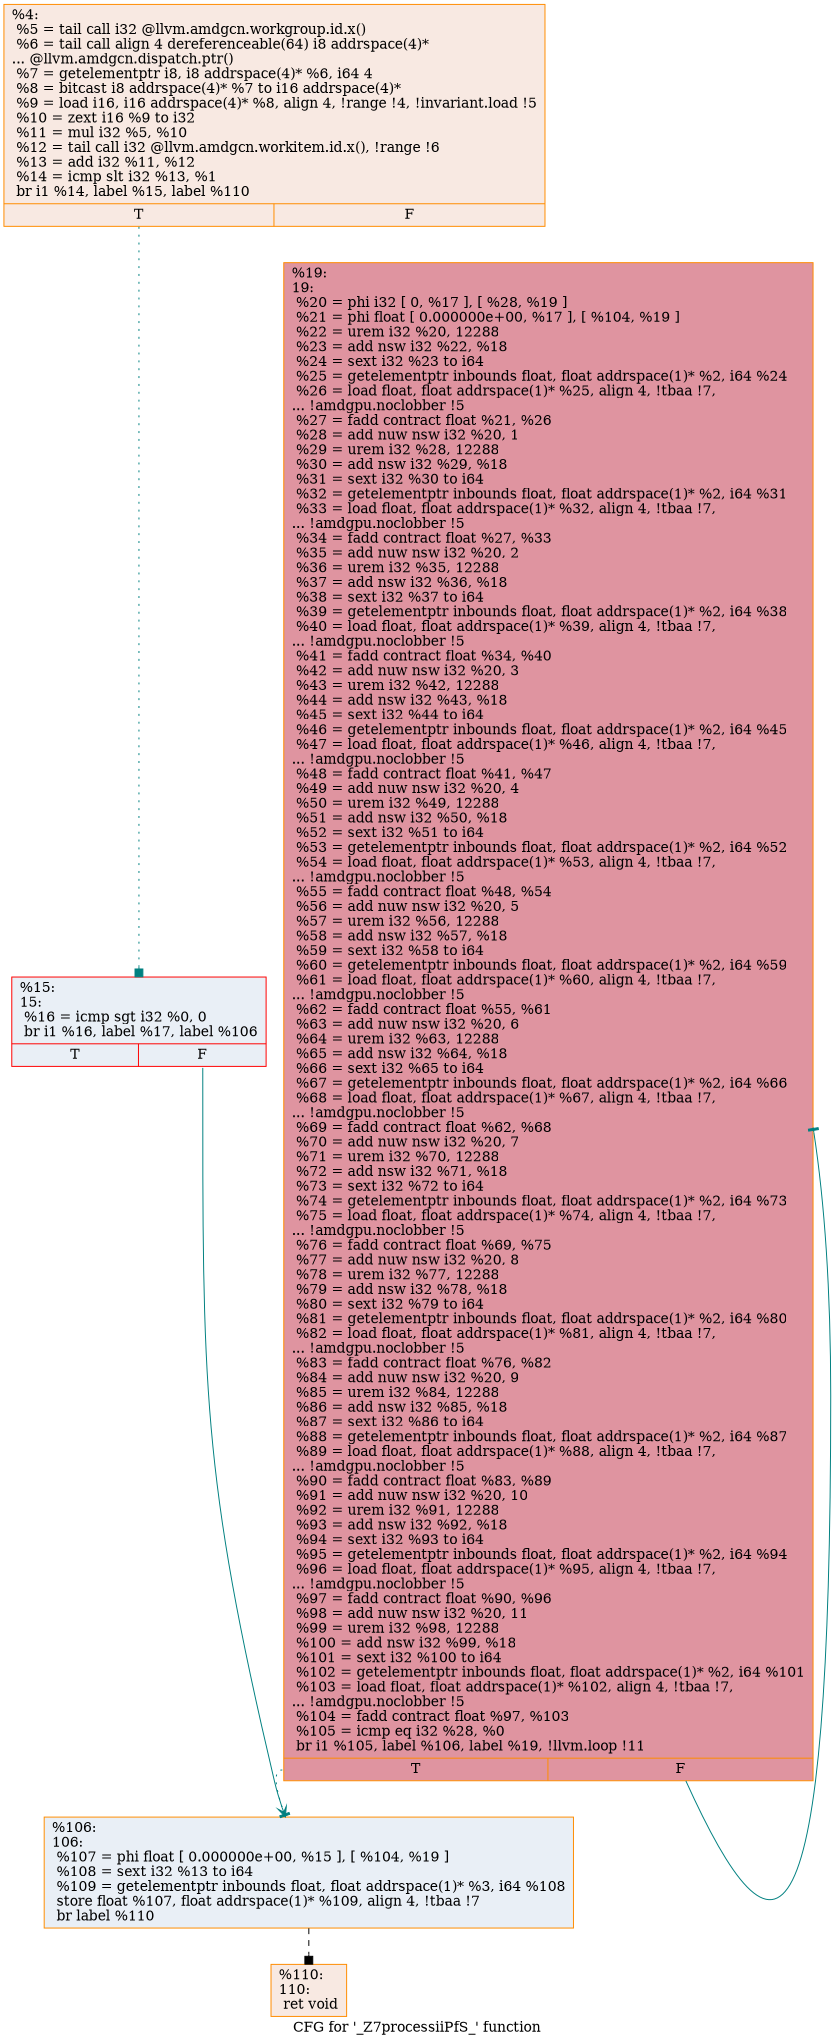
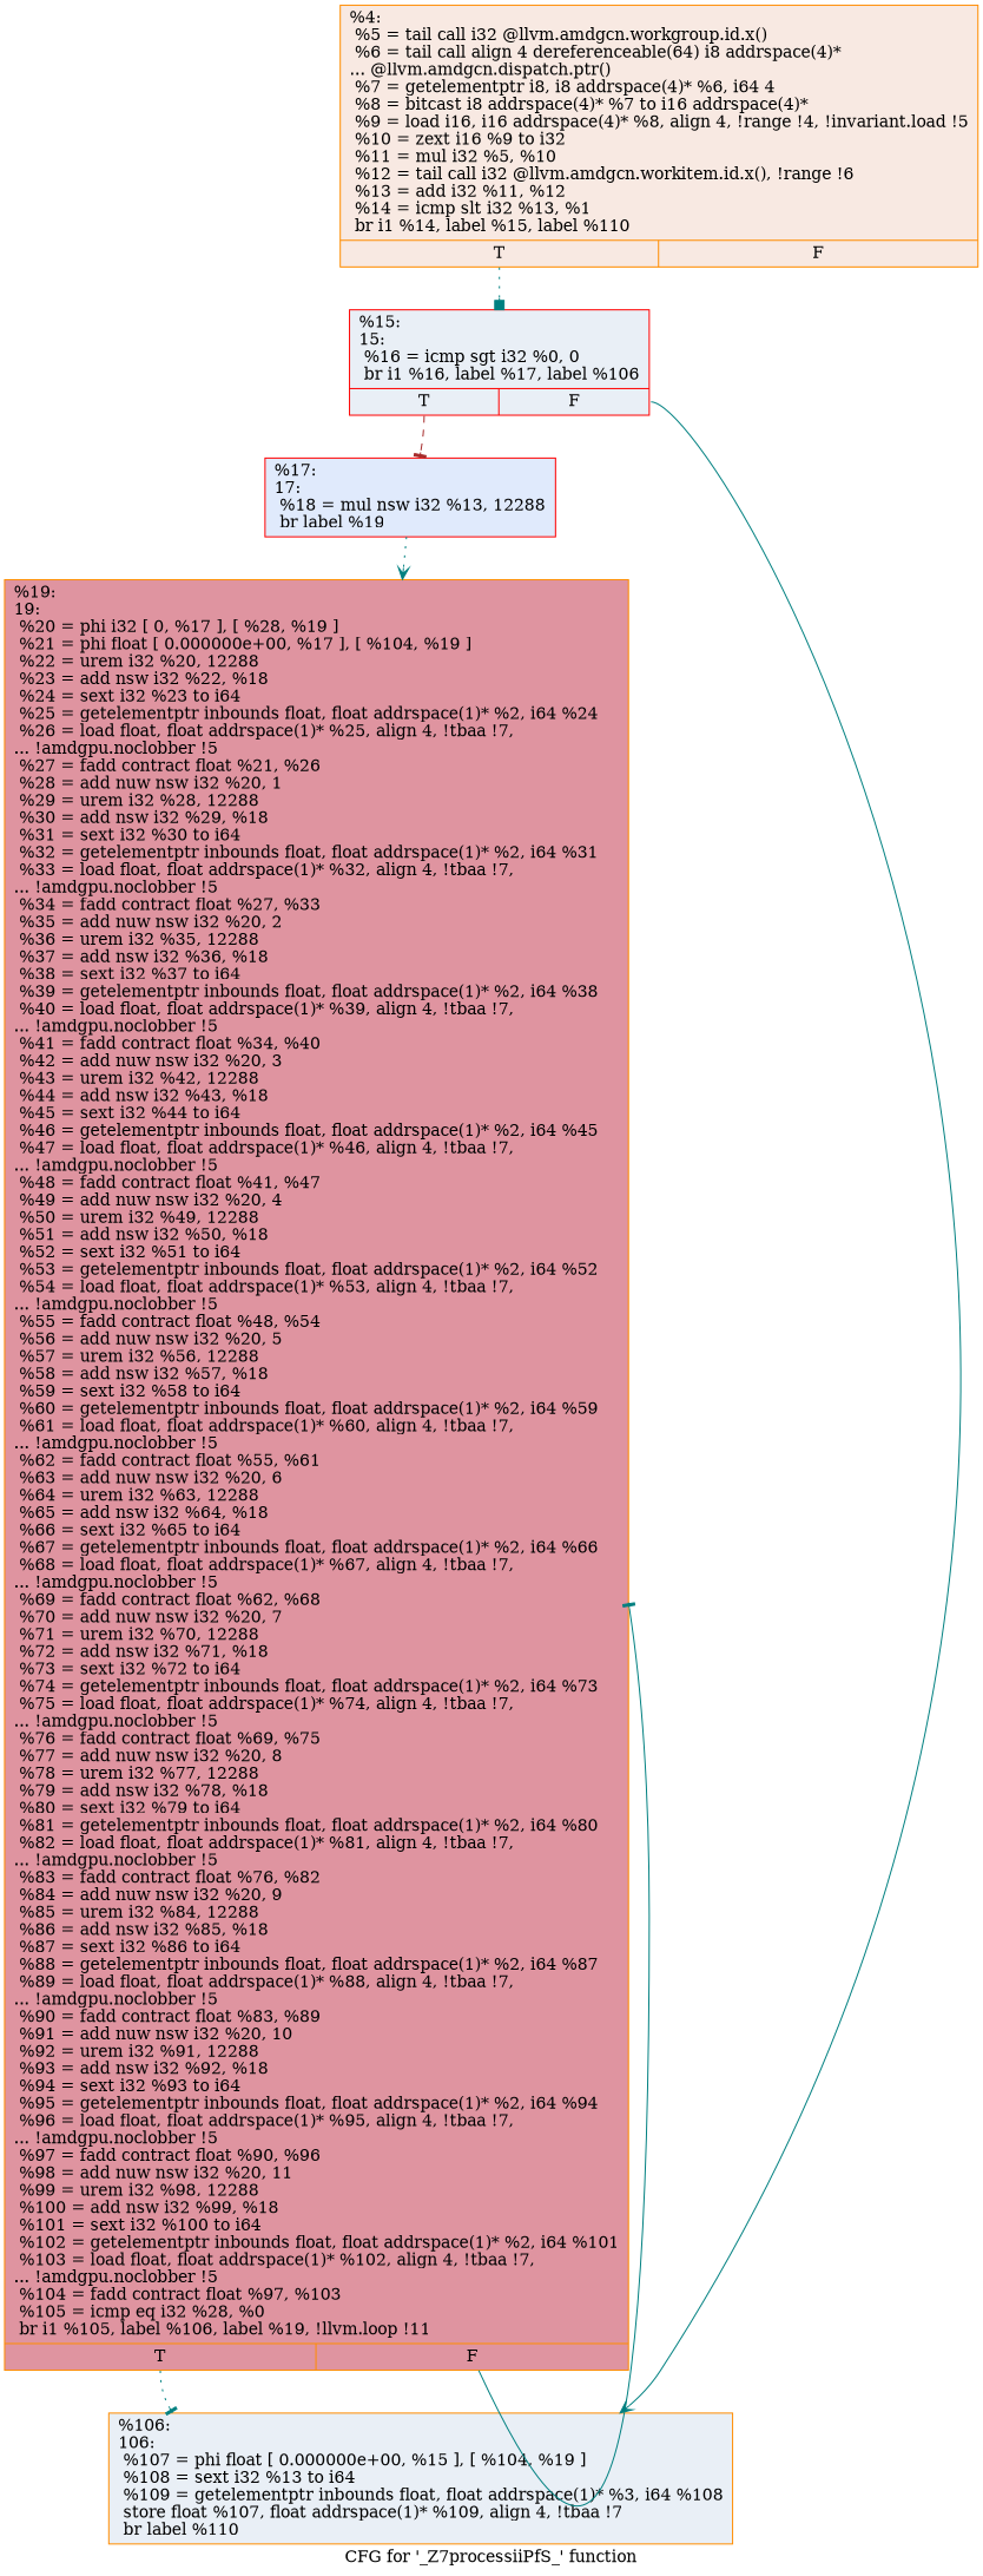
  digraph {
    label="CFG for '_Z7processiiPfS_' function"
    node [color=darkorange fillcolor="#efcebd70" shape=record style=filled]
    edge [arrowhead=tee color=teal style=dotted tailport=s0]
    n1 [label="{%4:\l  %5 = tail call i32 @llvm.amdgcn.workgroup.id.x()\l  %6 = tail call align 4 dereferenceable(64) i8 addrspace(4)*\l... @llvm.amdgcn.dispatch.ptr()\l  %7 = getelementptr i8, i8 addrspace(4)* %6, i64 4\l  %8 = bitcast i8 addrspace(4)* %7 to i16 addrspace(4)*\l  %9 = load i16, i16 addrspace(4)* %8, align 4, !range !4, !invariant.load !5\l  %10 = zext i16 %9 to i32\l  %11 = mul i32 %5, %10\l  %12 = tail call i32 @llvm.amdgcn.workitem.id.x(), !range !6\l  %13 = add i32 %11, %12\l  %14 = icmp slt i32 %13, %1\l  br i1 %14, label %15, label %110\l|{<s0>T|<s1>F}}"]
    n2 [color=red fillcolor="#cedaeb70" label="{%15:\l15:                                               \l  %16 = icmp sgt i32 %0, 0\l  br i1 %16, label %17, label %106\l|{<s0>T|<s1>F}}"]
+   n3 [color=red fillcolor="#b9d0f970" label="{%17:\l17:                                               \l  %18 = mul nsw i32 %13, 12288\l  br label %19\l}"]
    n4 [fillcolor="#cedaeb70" label="{%106:\l106:                                              \l  %107 = phi float [ 0.000000e+00, %15 ], [ %104, %19 ]\l  %108 = sext i32 %13 to i64\l  %109 = getelementptr inbounds float, float addrspace(1)* %3, i64 %108\l  store float %107, float addrspace(1)* %109, align 4, !tbaa !7\l  br label %110\l}"]
-   n5 [label="{%110:\l110:                                              \l  ret void\l}"]
    n6 [fillcolor="#b70d2870" label="{%19:\l19:                                               \l  %20 = phi i32 [ 0, %17 ], [ %28, %19 ]\l  %21 = phi float [ 0.000000e+00, %17 ], [ %104, %19 ]\l  %22 = urem i32 %20, 12288\l  %23 = add nsw i32 %22, %18\l  %24 = sext i32 %23 to i64\l  %25 = getelementptr inbounds float, float addrspace(1)* %2, i64 %24\l  %26 = load float, float addrspace(1)* %25, align 4, !tbaa !7,\l... !amdgpu.noclobber !5\l  %27 = fadd contract float %21, %26\l  %28 = add nuw nsw i32 %20, 1\l  %29 = urem i32 %28, 12288\l  %30 = add nsw i32 %29, %18\l  %31 = sext i32 %30 to i64\l  %32 = getelementptr inbounds float, float addrspace(1)* %2, i64 %31\l  %33 = load float, float addrspace(1)* %32, align 4, !tbaa !7,\l... !amdgpu.noclobber !5\l  %34 = fadd contract float %27, %33\l  %35 = add nuw nsw i32 %20, 2\l  %36 = urem i32 %35, 12288\l  %37 = add nsw i32 %36, %18\l  %38 = sext i32 %37 to i64\l  %39 = getelementptr inbounds float, float addrspace(1)* %2, i64 %38\l  %40 = load float, float addrspace(1)* %39, align 4, !tbaa !7,\l... !amdgpu.noclobber !5\l  %41 = fadd contract float %34, %40\l  %42 = add nuw nsw i32 %20, 3\l  %43 = urem i32 %42, 12288\l  %44 = add nsw i32 %43, %18\l  %45 = sext i32 %44 to i64\l  %46 = getelementptr inbounds float, float addrspace(1)* %2, i64 %45\l  %47 = load float, float addrspace(1)* %46, align 4, !tbaa !7,\l... !amdgpu.noclobber !5\l  %48 = fadd contract float %41, %47\l  %49 = add nuw nsw i32 %20, 4\l  %50 = urem i32 %49, 12288\l  %51 = add nsw i32 %50, %18\l  %52 = sext i32 %51 to i64\l  %53 = getelementptr inbounds float, float addrspace(1)* %2, i64 %52\l  %54 = load float, float addrspace(1)* %53, align 4, !tbaa !7,\l... !amdgpu.noclobber !5\l  %55 = fadd contract float %48, %54\l  %56 = add nuw nsw i32 %20, 5\l  %57 = urem i32 %56, 12288\l  %58 = add nsw i32 %57, %18\l  %59 = sext i32 %58 to i64\l  %60 = getelementptr inbounds float, float addrspace(1)* %2, i64 %59\l  %61 = load float, float addrspace(1)* %60, align 4, !tbaa !7,\l... !amdgpu.noclobber !5\l  %62 = fadd contract float %55, %61\l  %63 = add nuw nsw i32 %20, 6\l  %64 = urem i32 %63, 12288\l  %65 = add nsw i32 %64, %18\l  %66 = sext i32 %65 to i64\l  %67 = getelementptr inbounds float, float addrspace(1)* %2, i64 %66\l  %68 = load float, float addrspace(1)* %67, align 4, !tbaa !7,\l... !amdgpu.noclobber !5\l  %69 = fadd contract float %62, %68\l  %70 = add nuw nsw i32 %20, 7\l  %71 = urem i32 %70, 12288\l  %72 = add nsw i32 %71, %18\l  %73 = sext i32 %72 to i64\l  %74 = getelementptr inbounds float, float addrspace(1)* %2, i64 %73\l  %75 = load float, float addrspace(1)* %74, align 4, !tbaa !7,\l... !amdgpu.noclobber !5\l  %76 = fadd contract float %69, %75\l  %77 = add nuw nsw i32 %20, 8\l  %78 = urem i32 %77, 12288\l  %79 = add nsw i32 %78, %18\l  %80 = sext i32 %79 to i64\l  %81 = getelementptr inbounds float, float addrspace(1)* %2, i64 %80\l  %82 = load float, float addrspace(1)* %81, align 4, !tbaa !7,\l... !amdgpu.noclobber !5\l  %83 = fadd contract float %76, %82\l  %84 = add nuw nsw i32 %20, 9\l  %85 = urem i32 %84, 12288\l  %86 = add nsw i32 %85, %18\l  %87 = sext i32 %86 to i64\l  %88 = getelementptr inbounds float, float addrspace(1)* %2, i64 %87\l  %89 = load float, float addrspace(1)* %88, align 4, !tbaa !7,\l... !amdgpu.noclobber !5\l  %90 = fadd contract float %83, %89\l  %91 = add nuw nsw i32 %20, 10\l  %92 = urem i32 %91, 12288\l  %93 = add nsw i32 %92, %18\l  %94 = sext i32 %93 to i64\l  %95 = getelementptr inbounds float, float addrspace(1)* %2, i64 %94\l  %96 = load float, float addrspace(1)* %95, align 4, !tbaa !7,\l... !amdgpu.noclobber !5\l  %97 = fadd contract float %90, %96\l  %98 = add nuw nsw i32 %20, 11\l  %99 = urem i32 %98, 12288\l  %100 = add nsw i32 %99, %18\l  %101 = sext i32 %100 to i64\l  %102 = getelementptr inbounds float, float addrspace(1)* %2, i64 %101\l  %103 = load float, float addrspace(1)* %102, align 4, !tbaa !7,\l... !amdgpu.noclobber !5\l  %104 = fadd contract float %97, %103\l  %105 = icmp eq i32 %28, %0\l  br i1 %105, label %106, label %19, !llvm.loop !11\l|{<s0>T|<s1>F}}"]
    n1 -> n2 [arrowhead=box]
+   n2 -> n3 [color=brown style=dashed]
    n2 -> n4 [arrowhead=vee style=solid tailport=s1]
-   n4 -> n5 [arrowhead=box color=black style=dashed]
+   n3 -> n6 [arrowhead=vee]
    n6 -> n4
    n6 -> n6 [style=solid tailport=s1]
  }
